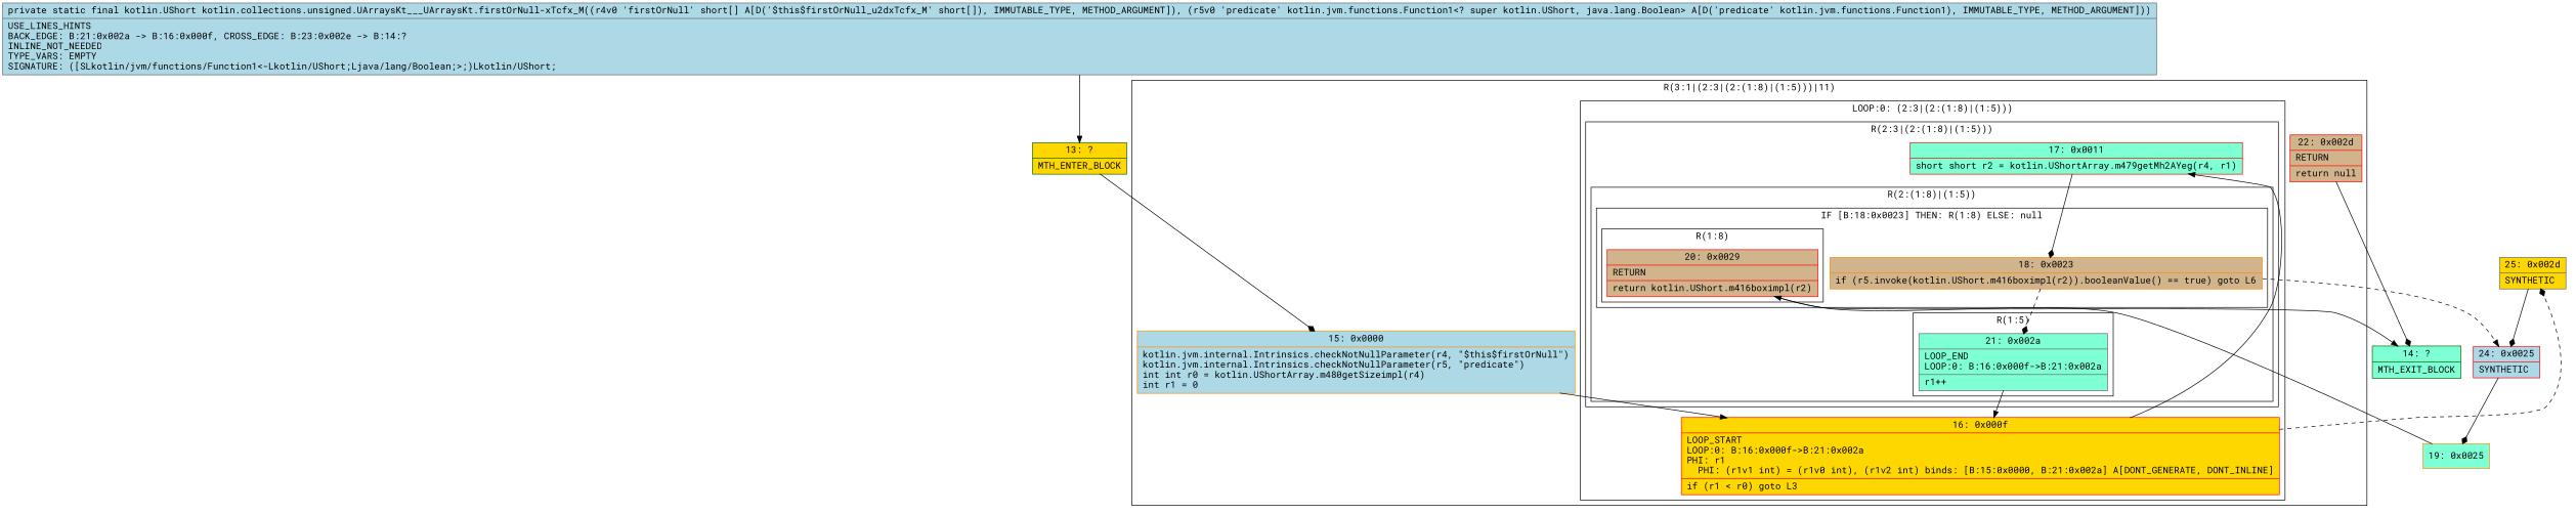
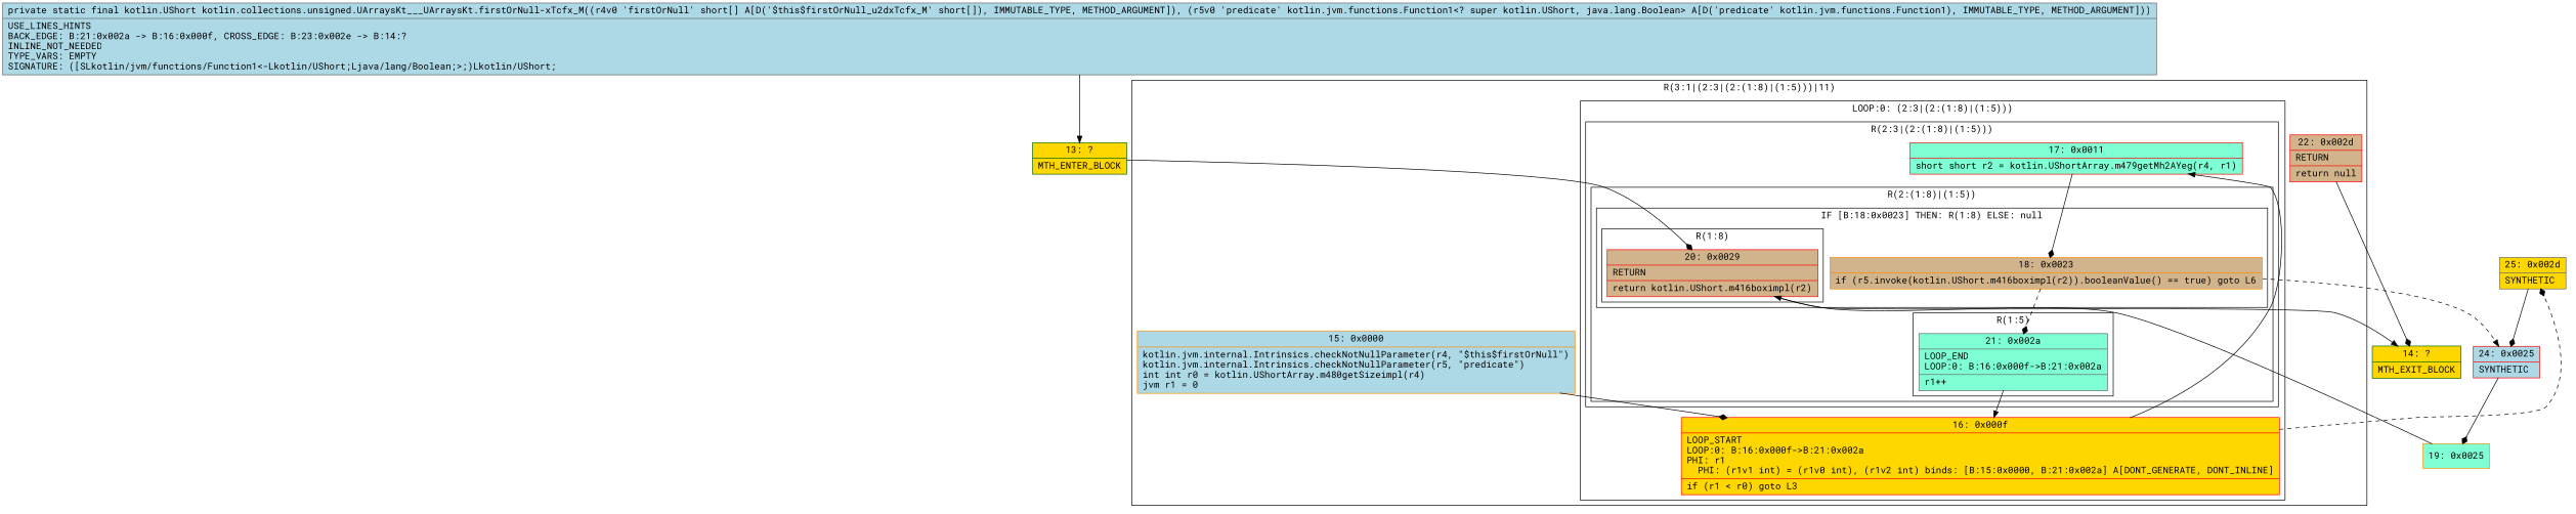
  digraph {
    fontname="Roboto Mono"
    node [color=red fillcolor=aquamarine fontname="Roboto Mono" shape=record style=filled]
    edge [arrowhead=normal fontname="Roboto Mono"]
    n1 [fillcolor=tan label="{20\:\ 0x0029|RETURN\l|return kotlin.UShort.m416boximpl(r2)\l}"]
    n2 [color=darkorange fillcolor=tan label="{18\:\ 0x0023|if (r5.invoke(kotlin.UShort.m416boximpl(r2)).booleanValue() == true) goto L6\l}"]
    n3 [color=gray40 label="{21\:\ 0x002a|LOOP_END\lLOOP:0: B:16:0x000f\-\>B:21:0x002a\l|r1++\l}"]
    n4 [label="{17\:\ 0x0011|short short r2 = kotlin.UShortArray.m479getMh2AYeg(r4, r1)\l}"]
    n5 [fillcolor=gold label="{16\:\ 0x000f|LOOP_START\lLOOP:0: B:16:0x000f\-\>B:21:0x002a\lPHI: r1 \l  PHI: (r1v1 int) = (r1v0 int), (r1v2 int) binds: [B:15:0x0000, B:21:0x002a] A[DONT_GENERATE, DONT_INLINE]\l|if (r1 \< r0) goto L3\l}"]
-   n6 [color=darkorange fillcolor=lightblue label="{15\:\ 0x0000|kotlin.jvm.internal.Intrinsics.checkNotNullParameter(r4, \"$this$firstOrNull\")\lkotlin.jvm.internal.Intrinsics.checkNotNullParameter(r5, \"predicate\")\lint int r0 = kotlin.UShortArray.m480getSizeimpl(r4)\lint r1 = 0\l}"]
+   n6 [color=darkorange fillcolor=lightblue label="{15\:\ 0x0000|kotlin.jvm.internal.Intrinsics.checkNotNullParameter(r4, \"$this$firstOrNull\")\lkotlin.jvm.internal.Intrinsics.checkNotNullParameter(r5, \"predicate\")\lint int r0 = kotlin.UShortArray.m480getSizeimpl(r4)\ljvm r1 = 0\l}"]
    n7 [fillcolor=tan label="{22\:\ 0x002d|RETURN\l|return null\l}"]
-   n8 [color=darkgreen label="{14\:\ ?|MTH_EXIT_BLOCK\l}"]
+   n8 [color=darkgreen fillcolor=gold label="{14\:\ ?|MTH_EXIT_BLOCK\l}"]
    n9 [fillcolor=lightblue label="{24\:\ 0x0025|SYNTHETIC\l}"]
    n10 [color=gray40 fillcolor=gold label="{25\:\ 0x002d|SYNTHETIC\l}"]
    n11 [color=darkorange label="{19\:\ 0x0025}"]
    n12 [color=darkgreen fillcolor=gold label="{13\:\ ?|MTH_ENTER_BLOCK\l}"]
    n13 [color=gray40 fillcolor=lightblue label="{private static final kotlin.UShort kotlin.collections.unsigned.UArraysKt___UArraysKt.firstOrNull\-xTcfx_M((r4v0 'firstOrNull' short[] A[D('$this$firstOrNull_u2dxTcfx_M' short[]), IMMUTABLE_TYPE, METHOD_ARGUMENT]), (r5v0 'predicate' kotlin.jvm.functions.Function1\<? super kotlin.UShort, java.lang.Boolean\> A[D('predicate' kotlin.jvm.functions.Function1), IMMUTABLE_TYPE, METHOD_ARGUMENT]))  | USE_LINES_HINTS\lBACK_EDGE: B:21:0x002a \-\> B:16:0x000f, CROSS_EDGE: B:23:0x002e \-\> B:14:?\lINLINE_NOT_NEEDED\lTYPE_VARS: EMPTY\lSIGNATURE: ([SLkotlin\/jvm\/functions\/Function1\<\-Lkotlin\/UShort;Ljava\/lang\/Boolean;\>;)Lkotlin\/UShort;\l}"]
    subgraph cluster_1 {
      label="R(3:1|(2:3|(2:(1:8)|(1:5)))|11)"
      n6
      n7
      subgraph cluster_2 {
        label="LOOP:0: (2:3|(2:(1:8)|(1:5)))"
        n5
        subgraph cluster_3 {
          label="R(2:3|(2:(1:8)|(1:5)))"
          n4
          subgraph cluster_4 {
            label="R(2:(1:8)|(1:5))"
            subgraph cluster_5 {
              label="IF [B:18:0x0023] THEN: R(1:8) ELSE: null"
              n2
              subgraph cluster_6 {
                label="R(1:8)"
                n1
              }
            }
            subgraph cluster_7 {
              label="R(1:5)"
              n3
            }
          }
        }
      }
    }
    n1 -> n8
    n2 -> n3 [arrowhead=diamond style=dashed]
    n2 -> n9 [style=dashed]
    n3 -> n5
    n4 -> n2 [arrowhead=diamond]
    n5 -> n4
    n5 -> n10 [arrowhead=diamond style=dashed]
-   n6 -> n5
+   n6 -> n5 [arrowhead=diamond]
    n7 -> n8 [arrowhead=diamond]
    n9 -> n11 [arrowhead=diamond]
    n10 -> n9 [arrowhead=diamond]
    n11 -> n1
-   n12 -> n6 [arrowhead=diamond]
+   n12 -> n1 [arrowhead=diamond]
    n13 -> n12
  }
